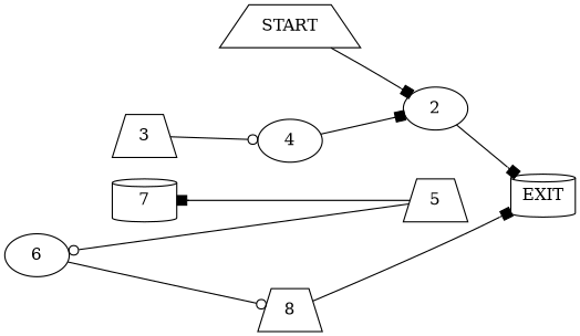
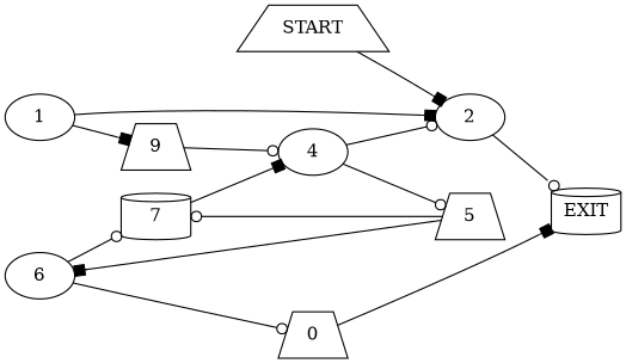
  digraph {
    rankdir=LR
    node [shape=trapezium]
    edge [arrowhead=odot]
    n1 [label=START]
    2 [shape=ellipse]
-   3
+   1 [shape=ellipse]
+   3 [label=9]
    n5 [label=EXIT shape=cylinder]
    4 [shape=ellipse]
    5
    6 [shape=ellipse]
    7 [shape=cylinder]
-   8
+   8 [label=0]
    n1 -> 2 [arrowhead=box]
-   2 -> n5 [arrowhead=box]
+   2 -> n5
+   1 -> 2 [arrowhead=box]
+   1 -> 3 [arrowhead=box]
    3 -> 4
-   4 -> 2 [arrowhead=box]
-   5 -> 6
-   5 -> 7 [arrowhead=box]
+   4 -> 2
+   4 -> 5
+   5 -> 6 [arrowhead=box]
+   5 -> 7
+   6 -> 7
    6 -> 8
+   7 -> 4 [arrowhead=box]
    8 -> n5 [arrowhead=box]
  }
